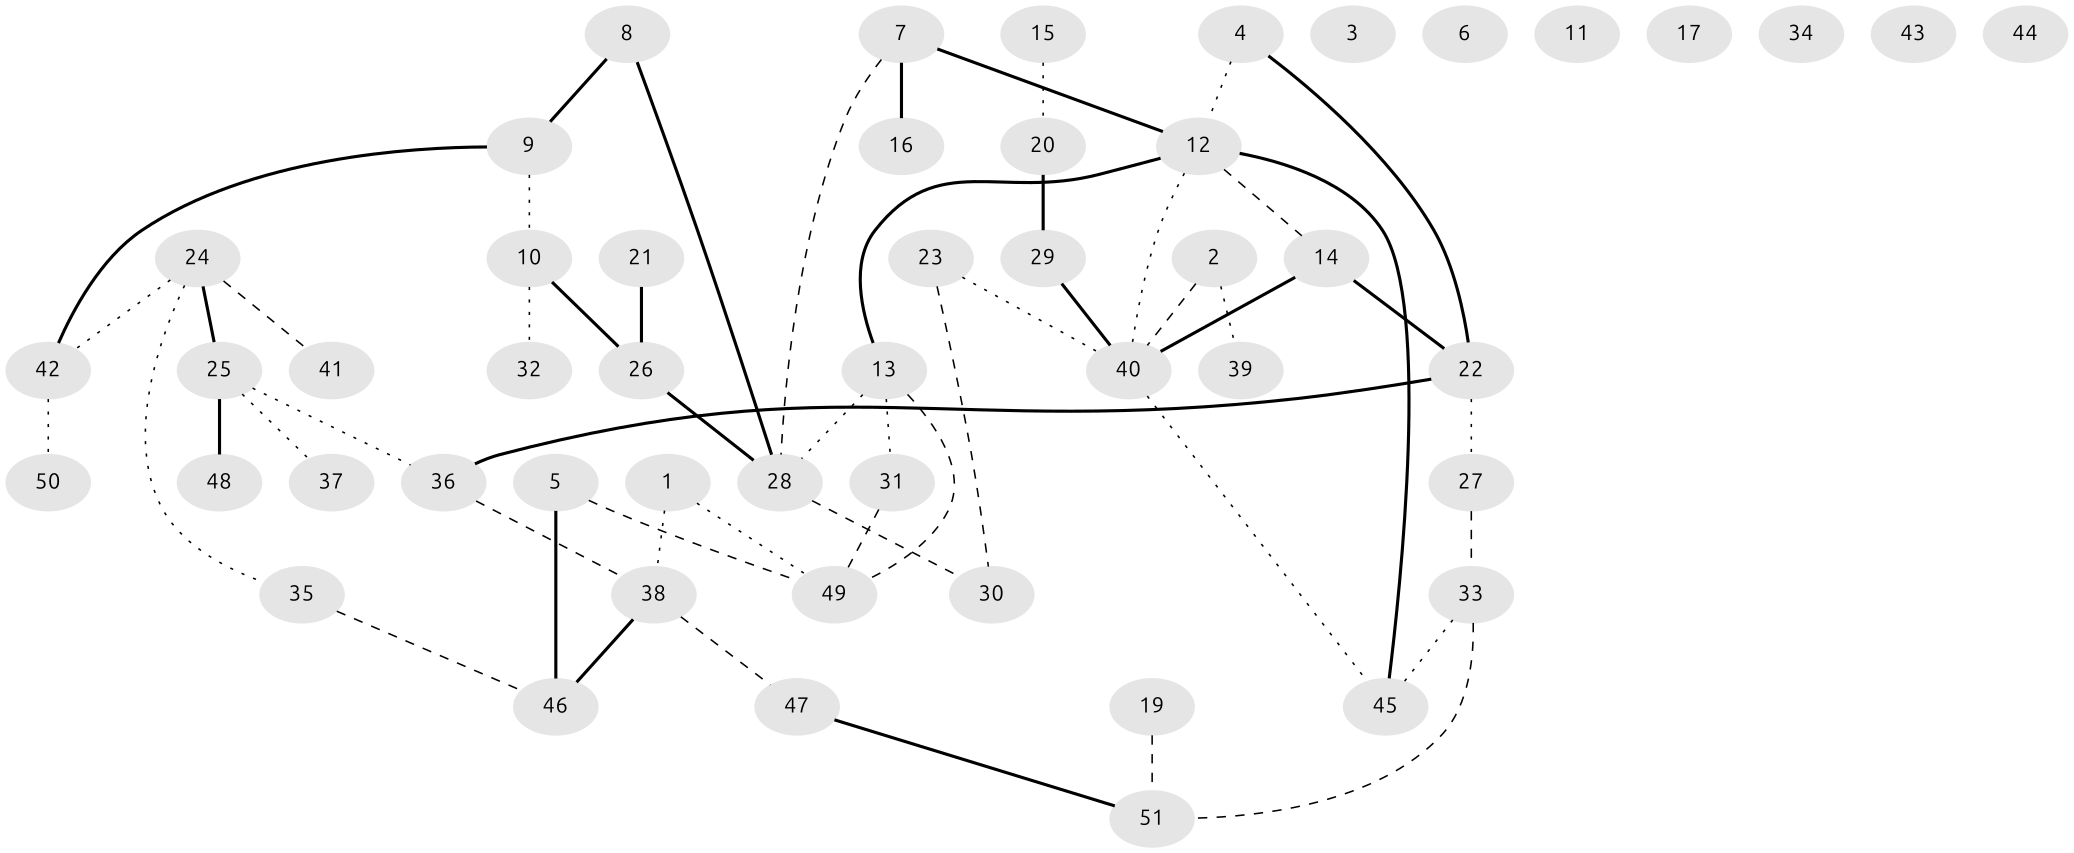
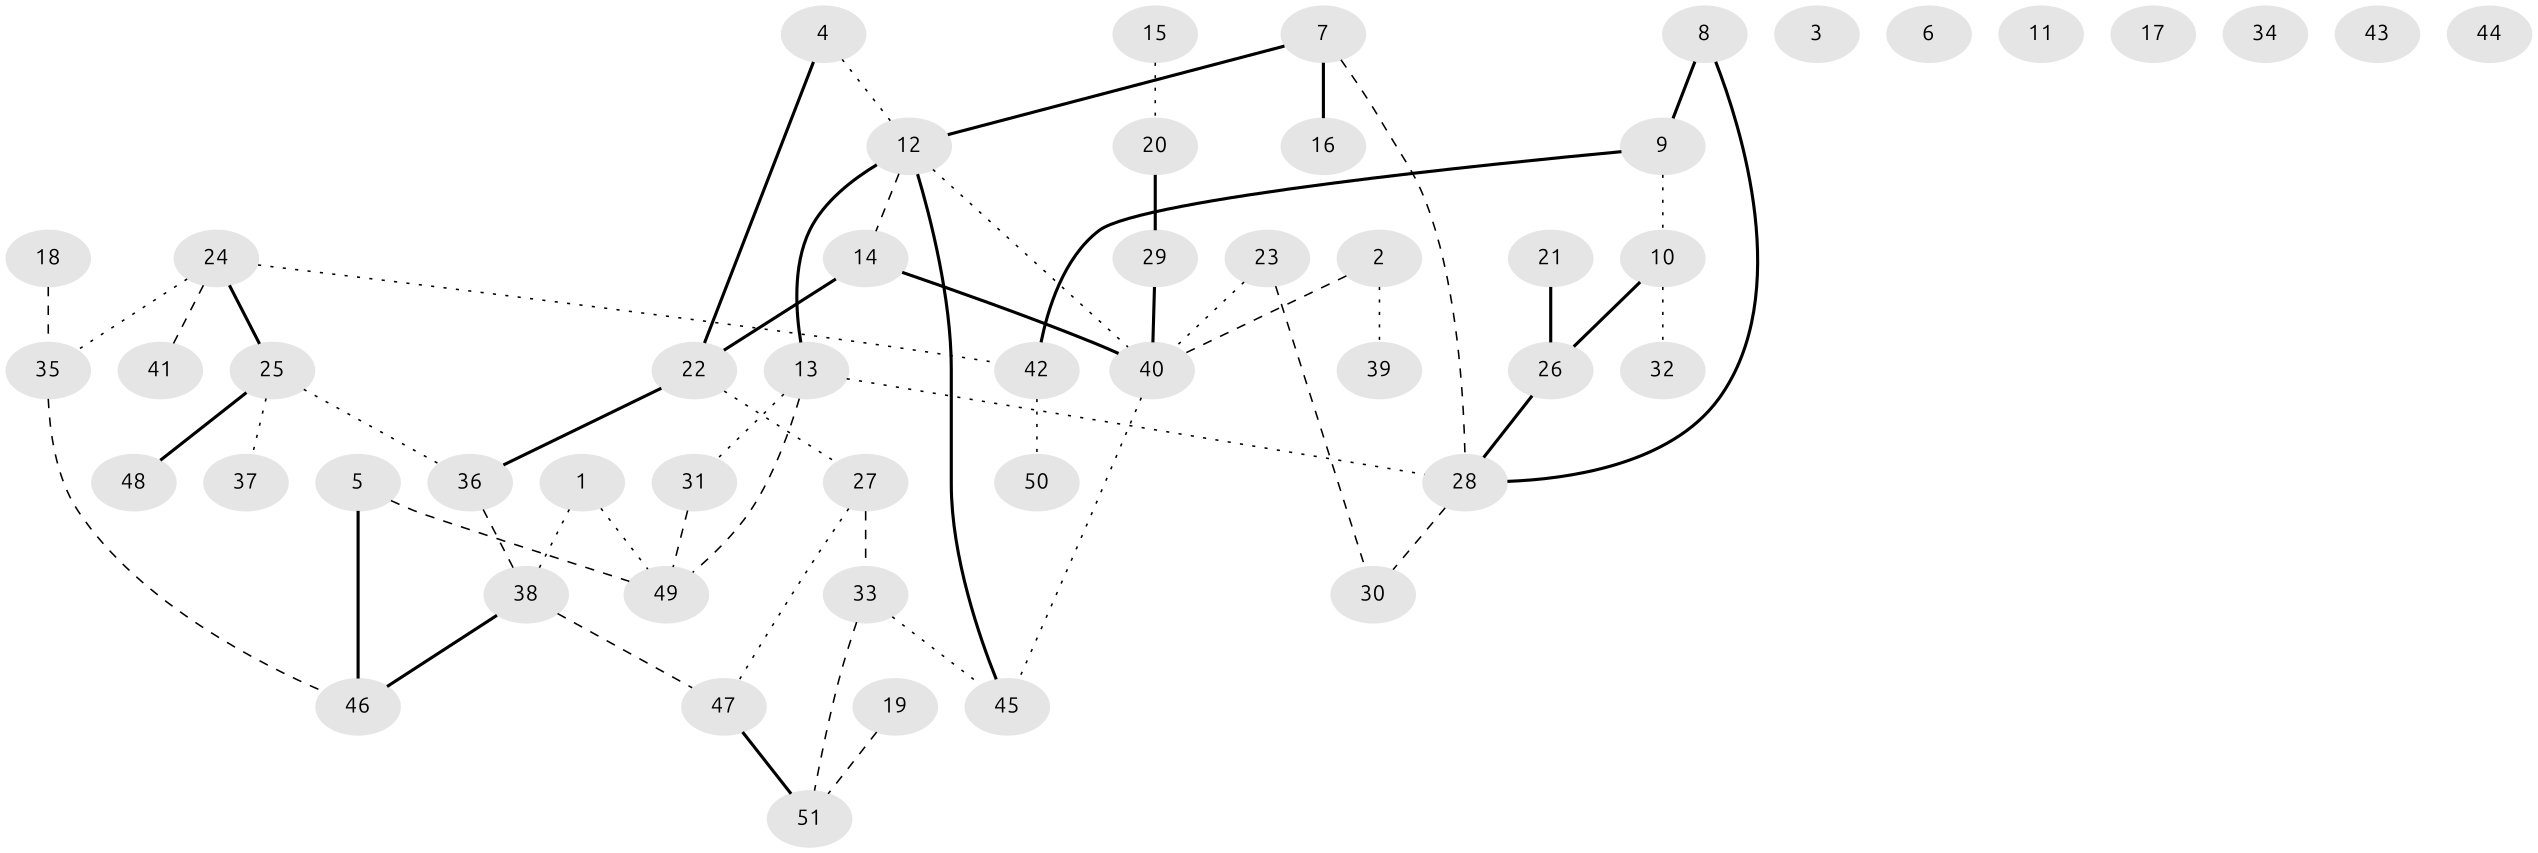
  graph {
    fontname=Ubuntu
    node [color=gray90 fontname=Ubuntu style=filled]
    edge [fontname=Ubuntu style=bold]
    1
    38
    49
    46
    47
    2
    39
    40
    45
    3
    4
    12
    22
    13
    14
    27
    36
    5
    6
    7
    16
    28
    30
    8
    9
    10
    42
    26
    32
    50
    11
    31
    15
    20
    29
    17
+   18
    35
    19
    51
    21
    33
    23
    24
    25
    41
    37
    48
    34
    43
    44
    1 -- 38 [style=dotted]
    1 -- 49 [style=dotted]
    38 -- 46
    38 -- 47 [style=dashed]
    47 -- 51
    2 -- 39 [style=dotted]
    2 -- 40 [style=dashed]
    40 -- 45 [style=dotted]
    4 -- 12 [style=dotted]
    4 -- 22
    12 -- 40 [style=dotted]
    12 -- 45
    12 -- 13
    12 -- 14 [style=dashed]
    22 -- 27 [style=dotted]
    22 -- 36
    13 -- 49 [style=dashed]
    13 -- 28 [style=dotted]
    13 -- 31 [style=dotted]
    14 -- 40
    14 -- 22
+   27 -- 47 [style=dotted]
    27 -- 33 [style=dashed]
    36 -- 38 [style=dashed]
    5 -- 49 [style=dashed]
    5 -- 46
    7 -- 12
    7 -- 16
    7 -- 28 [style=dashed]
    28 -- 30 [style=dashed]
    8 -- 28
    8 -- 9
    9 -- 10 [style=dotted]
    9 -- 42
    10 -- 26
    10 -- 32 [style=dotted]
    42 -- 50 [style=dotted]
    26 -- 28
    31 -- 49 [style=dashed]
    15 -- 20 [style=dotted]
    20 -- 29
    29 -- 40
+   18 -- 35 [style=dashed]
    35 -- 46 [style=dashed]
    19 -- 51 [style=dashed]
    21 -- 26
    33 -- 45 [style=dotted]
    33 -- 51 [style=dashed]
    23 -- 40 [style=dotted]
    23 -- 30 [style=dashed]
    24 -- 42 [style=dotted]
    24 -- 35 [style=dotted]
    24 -- 25
    24 -- 41 [style=dashed]
    25 -- 36 [style=dotted]
    25 -- 37 [style=dotted]
    25 -- 48
  }
